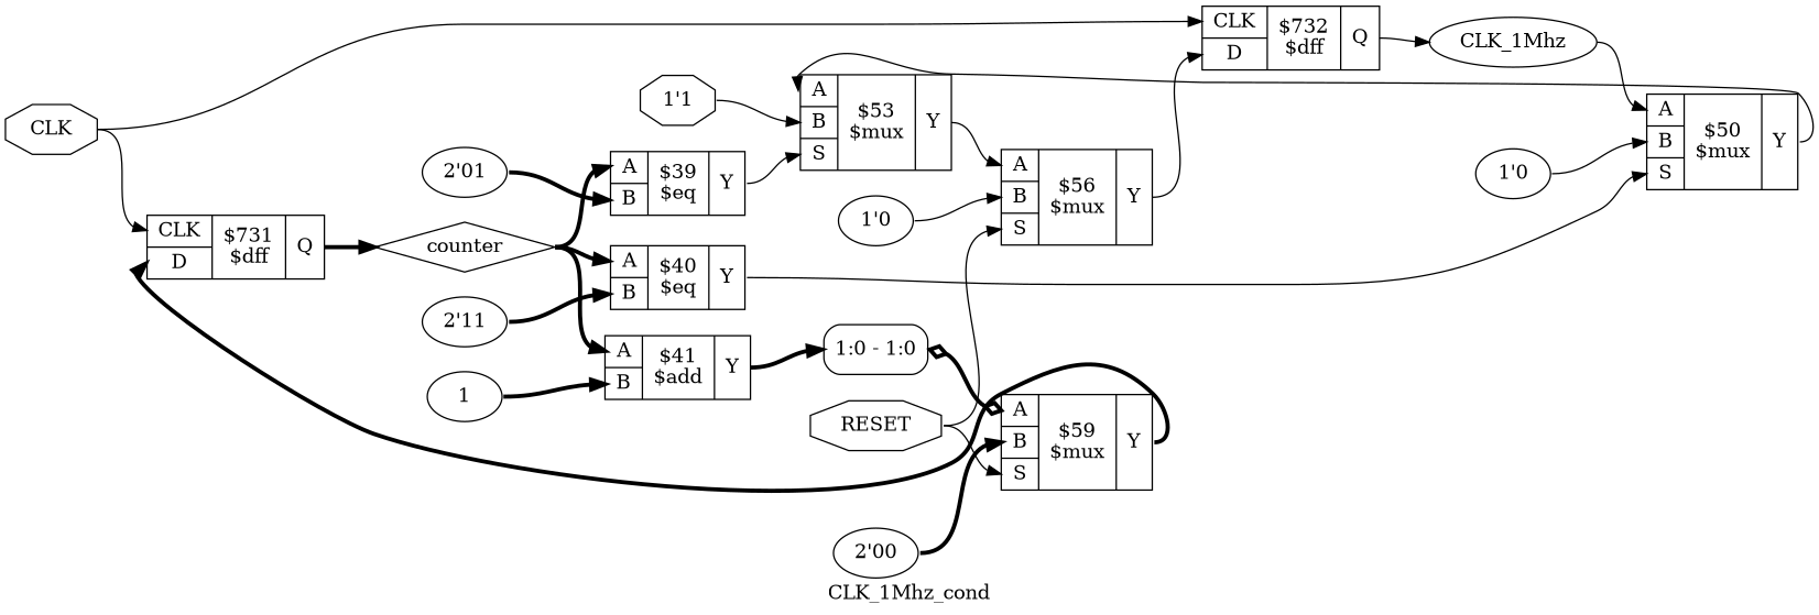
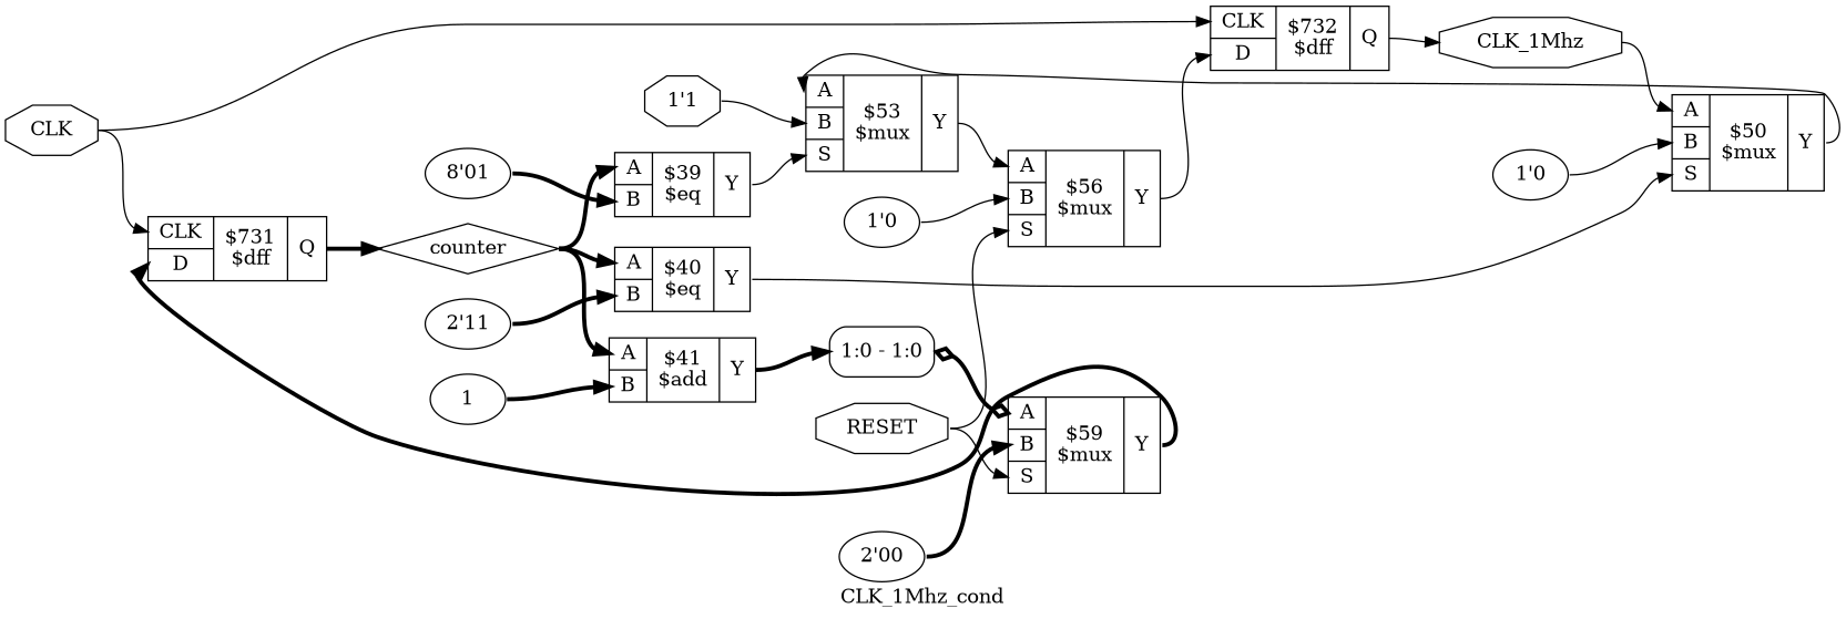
  digraph {
    label=CLK_1Mhz_cond
    rankdir=LR
    remincross=true
    node [shape=record]
    edge [color=black headport="p13:w" tailport=e]
    n1 [color=black fontcolor=black label=CLK shape=octagon]
    n2 [label="{{<p9> CLK|<p19> D}|$731\n$dff|{<p20> Q}}"]
    n3 [label="{{<p9> CLK|<p19> D}|$732\n$dff|{<p20> Q}}"]
    n4 [color=black fontcolor=black label=counter shape=diamond]
-   n5 [color=black fontcolor=black label=CLK_1Mhz shape=ellipse]
+   n5 [color=black fontcolor=black label=CLK_1Mhz shape=octagon]
    n6 [label="{{<p13> A|<p14> B|<p23> S}|$50\n$mux|{<p15> Y}}"]
    n7 [label="{{<p13> A|<p14> B|<p23> S}|$53\n$mux|{<p15> Y}}"]
    n8 [color=black fontcolor=black label=RESET shape=octagon]
    n9 [label="{{<p13> A|<p14> B|<p23> S}|$56\n$mux|{<p15> Y}}"]
    n10 [label="{{<p13> A|<p14> B|<p23> S}|$59\n$mux|{<p15> Y}}"]
    n11 [label="{{<p13> A|<p14> B}|$41\n$add|{<p15> Y}}"]
    n12 [label="{{<p13> A|<p14> B}|$39\n$eq|{<p15> Y}}"]
    n13 [label="{{<p13> A|<p14> B}|$40\n$eq|{<p15> Y}}"]
    n14 [label="<s0> 1:0 - 1:0 " style=rounded]
    n15 [label=1 shape=""]
-   n16 [label="2'01" shape=""]
+   n16 [label="8'01" shape=""]
    n17 [label="2'11" shape=""]
    n18 [label="1'0" shape=""]
    n19 [label="1'1" shape=octagon]
    n20 [label="1'0" shape=""]
    n21 [label="2'00" shape=""]
    n1 -> n2 [headport="p9:w"]
    n1 -> n3 [headport="p9:w"]
    n2 -> n4 [headport=w style="setlinewidth(3)" tailport="p20:e"]
    n3 -> n5 [headport=w tailport="p20:e"]
    n4 -> n11 [style="setlinewidth(3)"]
    n4 -> n12 [style="setlinewidth(3)"]
    n4 -> n13 [style="setlinewidth(3)"]
    n5 -> n6
    n6 -> n7 [tailport="p15:e"]
    n7 -> n9 [tailport="p15:e"]
    n8 -> n9 [headport="p23:w"]
    n8 -> n10 [headport="p23:w"]
    n9 -> n3 [headport="p19:w" tailport="p15:e"]
    n10 -> n2 [headport="p19:w" style="setlinewidth(3)" tailport="p15:e"]
    n11 -> n14 [headport="s0:w" style="setlinewidth(3)" tailport="p15:e"]
    n12 -> n7 [headport="p23:w" tailport="p15:e"]
    n13 -> n6 [headport="p23:w" tailport="p15:e"]
    n14 -> n10 [arrowhead=odiamond arrowtail=odiamond dir=both style="setlinewidth(3)"]
    n15 -> n11 [headport="p14:w" style="setlinewidth(3)"]
    n16 -> n12 [headport="p14:w" style="setlinewidth(3)"]
    n17 -> n13 [headport="p14:w" style="setlinewidth(3)"]
    n18 -> n6 [headport="p14:w"]
    n19 -> n7 [headport="p14:w"]
    n20 -> n9 [headport="p14:w"]
    n21 -> n10 [headport="p14:w" style="setlinewidth(3)"]
  }
